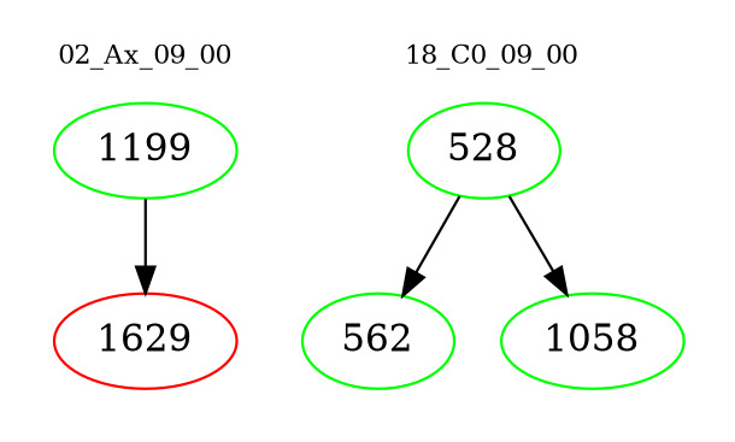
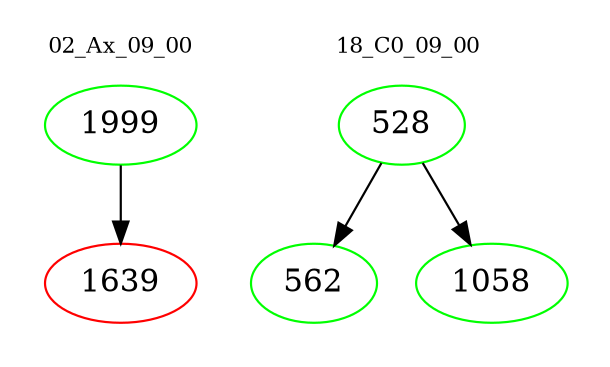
  digraph {
    node [color=green]
    edge [color=black]
-   n1 [label=1199]
-   n2 [color=red label=1629]
+   n1 [label=1999]
+   n2 [color=red label=1639]
    n3 [label=528]
    n4 [label=562]
    n5 [label=1058]
    subgraph cluster_1 {
      color=white
      fontsize=10
      label="02_Ax_09_00"
      n1
      n2
    }
    subgraph cluster_2 {
      color=white
      fontsize=10
      label="18_C0_09_00"
      n3
      n4
      n5
    }
    n1 -> n2
    n3 -> n4
    n3 -> n5
  }
